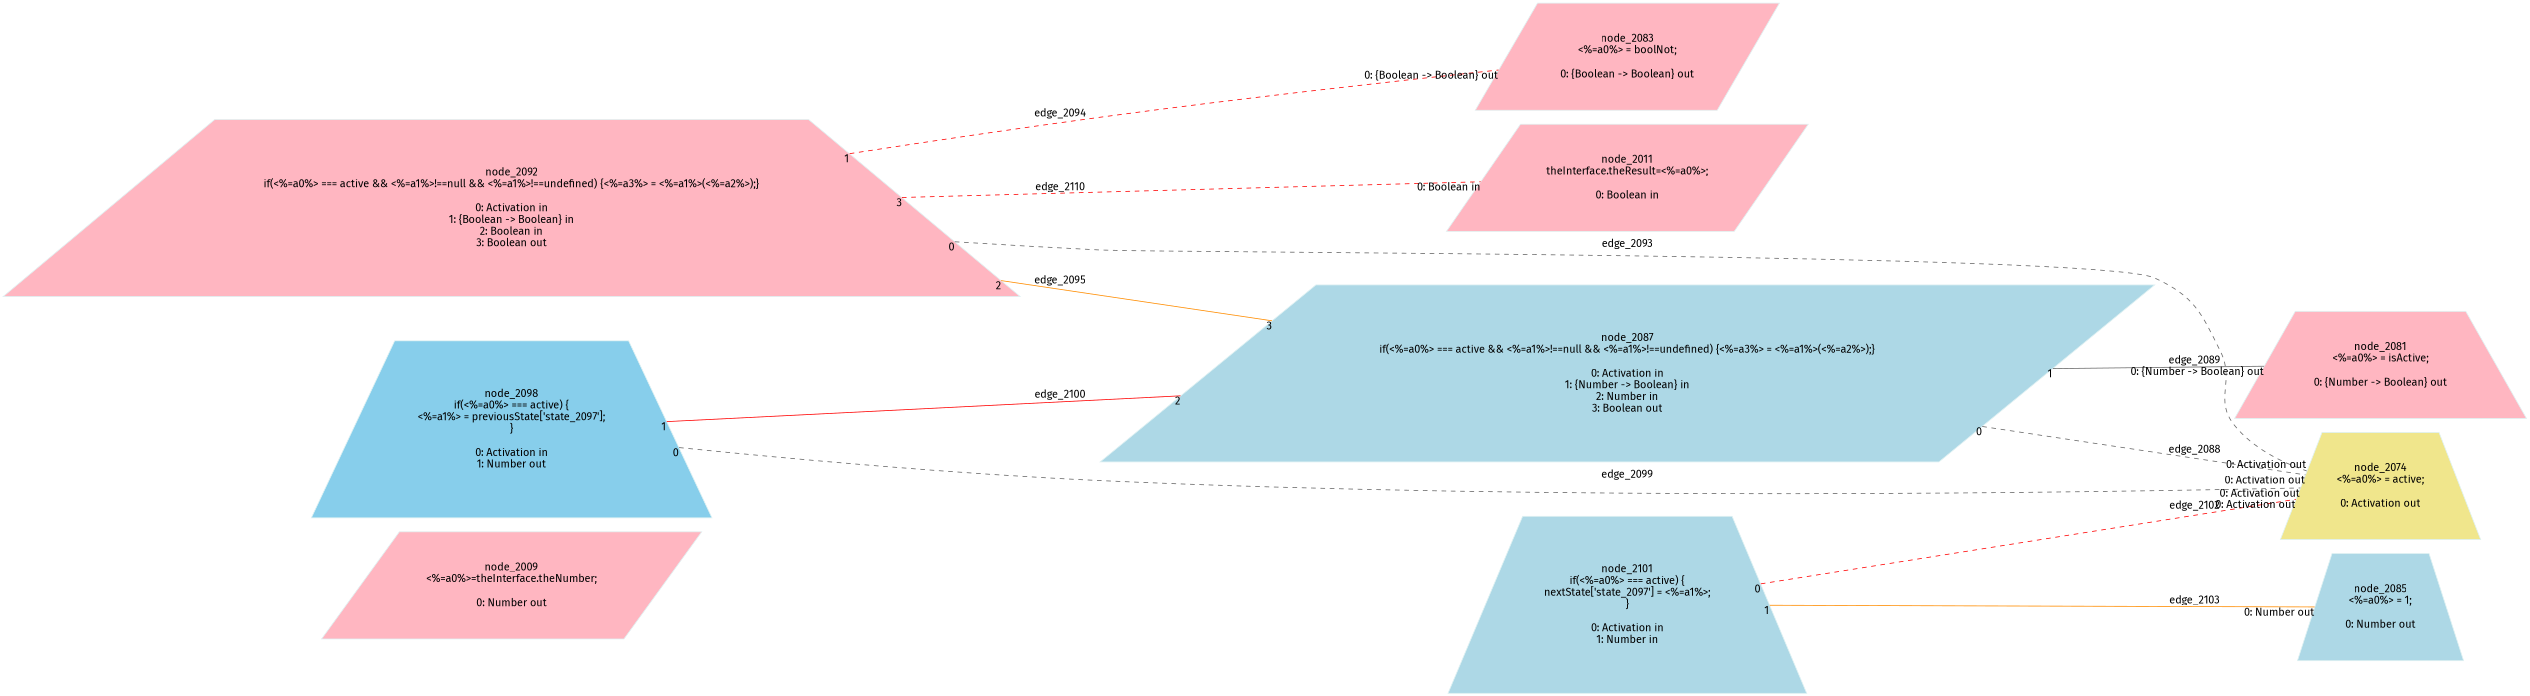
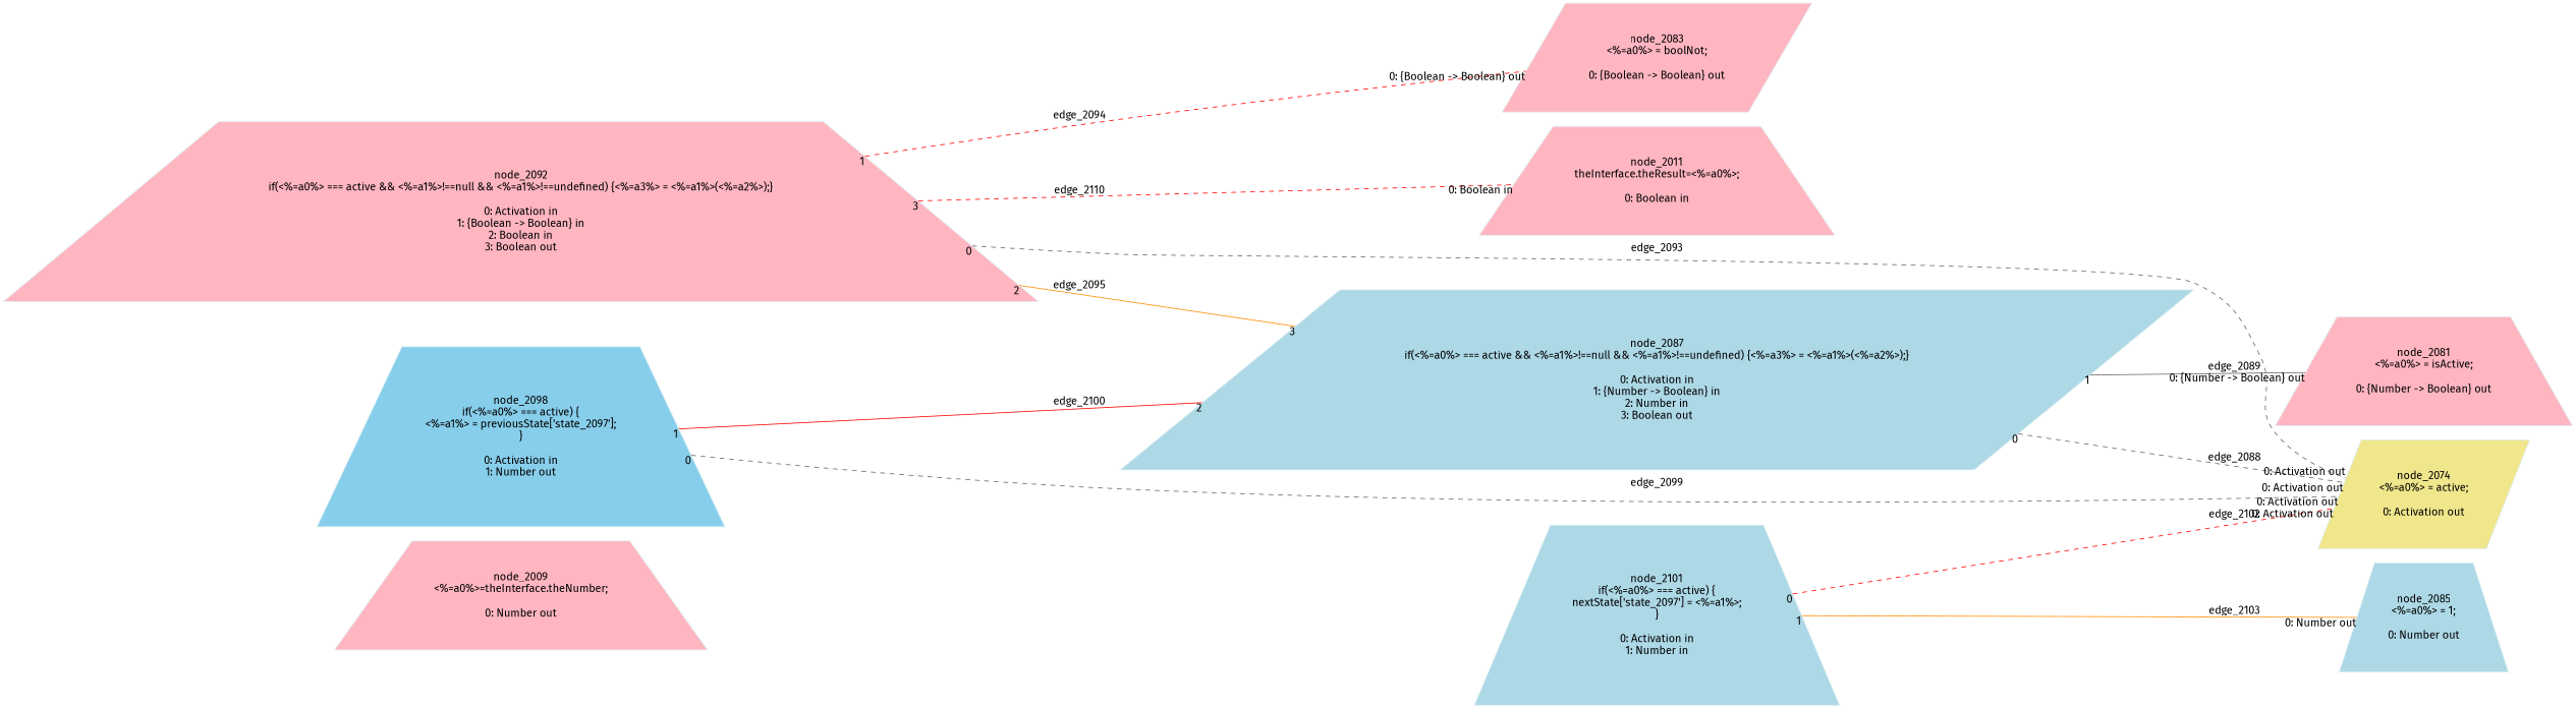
  digraph {
    fontname="Fira Sans"
    rankdir=LR
    node [color="#dff1f2" fillcolor=lightpink fontname="Fira Sans" shape=trapezium style=filled]
    edge [arrowHead=none arrowsize=1 color=gray40 dir=none fontname="Fira Sans" headlabel="0: Activation out" style=dashed taillabel=0]
-   n1 [label="node_2009\n<%=a0%>=theInterface.theNumber;\n\n0: Number out" shape=parallelogram]
-   n2 [label="node_2011\ntheInterface.theResult=<%=a0%>;\n\n0: Boolean in" shape=parallelogram]
-   n3 [fillcolor=khaki label="node_2074\n<%=a0%> = active;\n\n0: Activation out"]
+   n1 [label="node_2009\n<%=a0%>=theInterface.theNumber;\n\n0: Number out"]
+   n2 [label="node_2011\ntheInterface.theResult=<%=a0%>;\n\n0: Boolean in"]
+   n3 [fillcolor=khaki label="node_2074\n<%=a0%> = active;\n\n0: Activation out" shape=parallelogram]
    n4 [label="node_2081\n<%=a0%> = isActive;\n\n0: {Number -> Boolean} out"]
    n5 [label="node_2083\n<%=a0%> = boolNot;\n\n0: {Boolean -> Boolean} out" shape=parallelogram]
    n6 [fillcolor=lightblue label="node_2085\n<%=a0%> = 1;\n\n0: Number out"]
    n7 [fillcolor=lightblue label="node_2087\nif(<%=a0%> === active && <%=a1%>!==null && <%=a1%>!==undefined) {<%=a3%> = <%=a1%>(<%=a2%>);}\n\n0: Activation in\n1: {Number -> Boolean} in\n2: Number in\n3: Boolean out" shape=parallelogram]
    n8 [label="node_2092\nif(<%=a0%> === active && <%=a1%>!==null && <%=a1%>!==undefined) {<%=a3%> = <%=a1%>(<%=a2%>);}\n\n0: Activation in\n1: {Boolean -> Boolean} in\n2: Boolean in\n3: Boolean out"]
    n9 [fillcolor=skyblue label="node_2098\nif(<%=a0%> === active) {\n<%=a1%> = previousState['state_2097'];\n}\n\n0: Activation in\n1: Number out"]
    n10 [fillcolor=lightblue label="node_2101\nif(<%=a0%> === active) {\nnextState['state_2097'] = <%=a1%>;\n}\n\n0: Activation in\n1: Number in"]
    n7 -> n3 [label=edge_2088]
    n7 -> n4 [headlabel="0: {Number -> Boolean} out" label=edge_2089 style=solid taillabel=1]
    n8 -> n2 [color=red headlabel="0: Boolean in" label=edge_2110 taillabel=3]
    n8 -> n3 [label=edge_2093]
    n8 -> n5 [color=red headlabel="0: {Boolean -> Boolean} out" label=edge_2094 taillabel=1]
    n8 -> n7 [color=darkorange headlabel=3 label=edge_2095 style=solid taillabel=2]
    n9 -> n3 [label=edge_2099]
    n9 -> n7 [color=red headlabel=2 label=edge_2100 style=solid taillabel=1]
    n10 -> n3 [color=red label=edge_2102]
    n10 -> n6 [color=darkorange headlabel="0: Number out" label=edge_2103 style=solid taillabel=1]
  }
